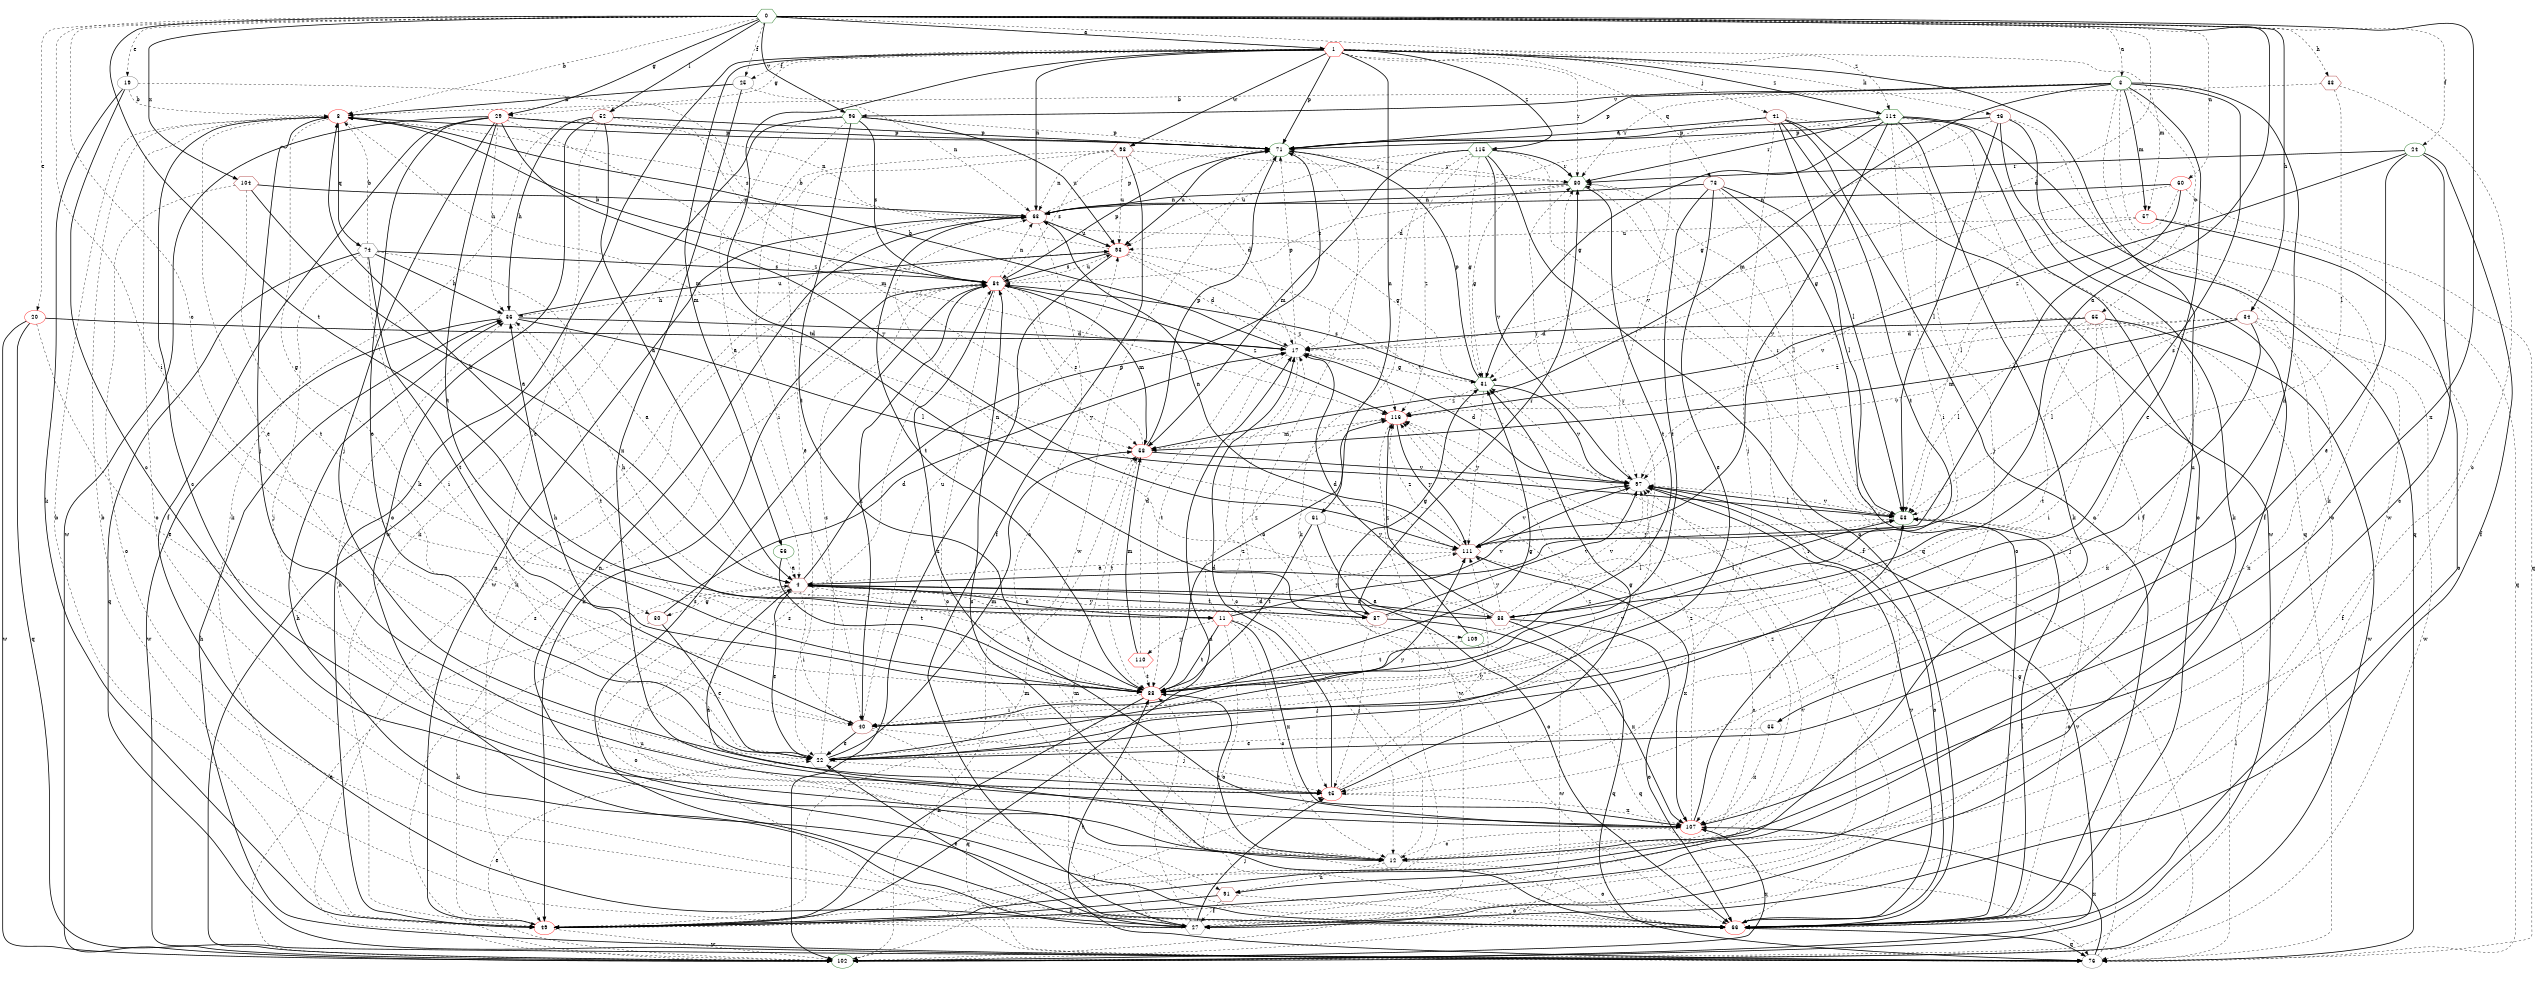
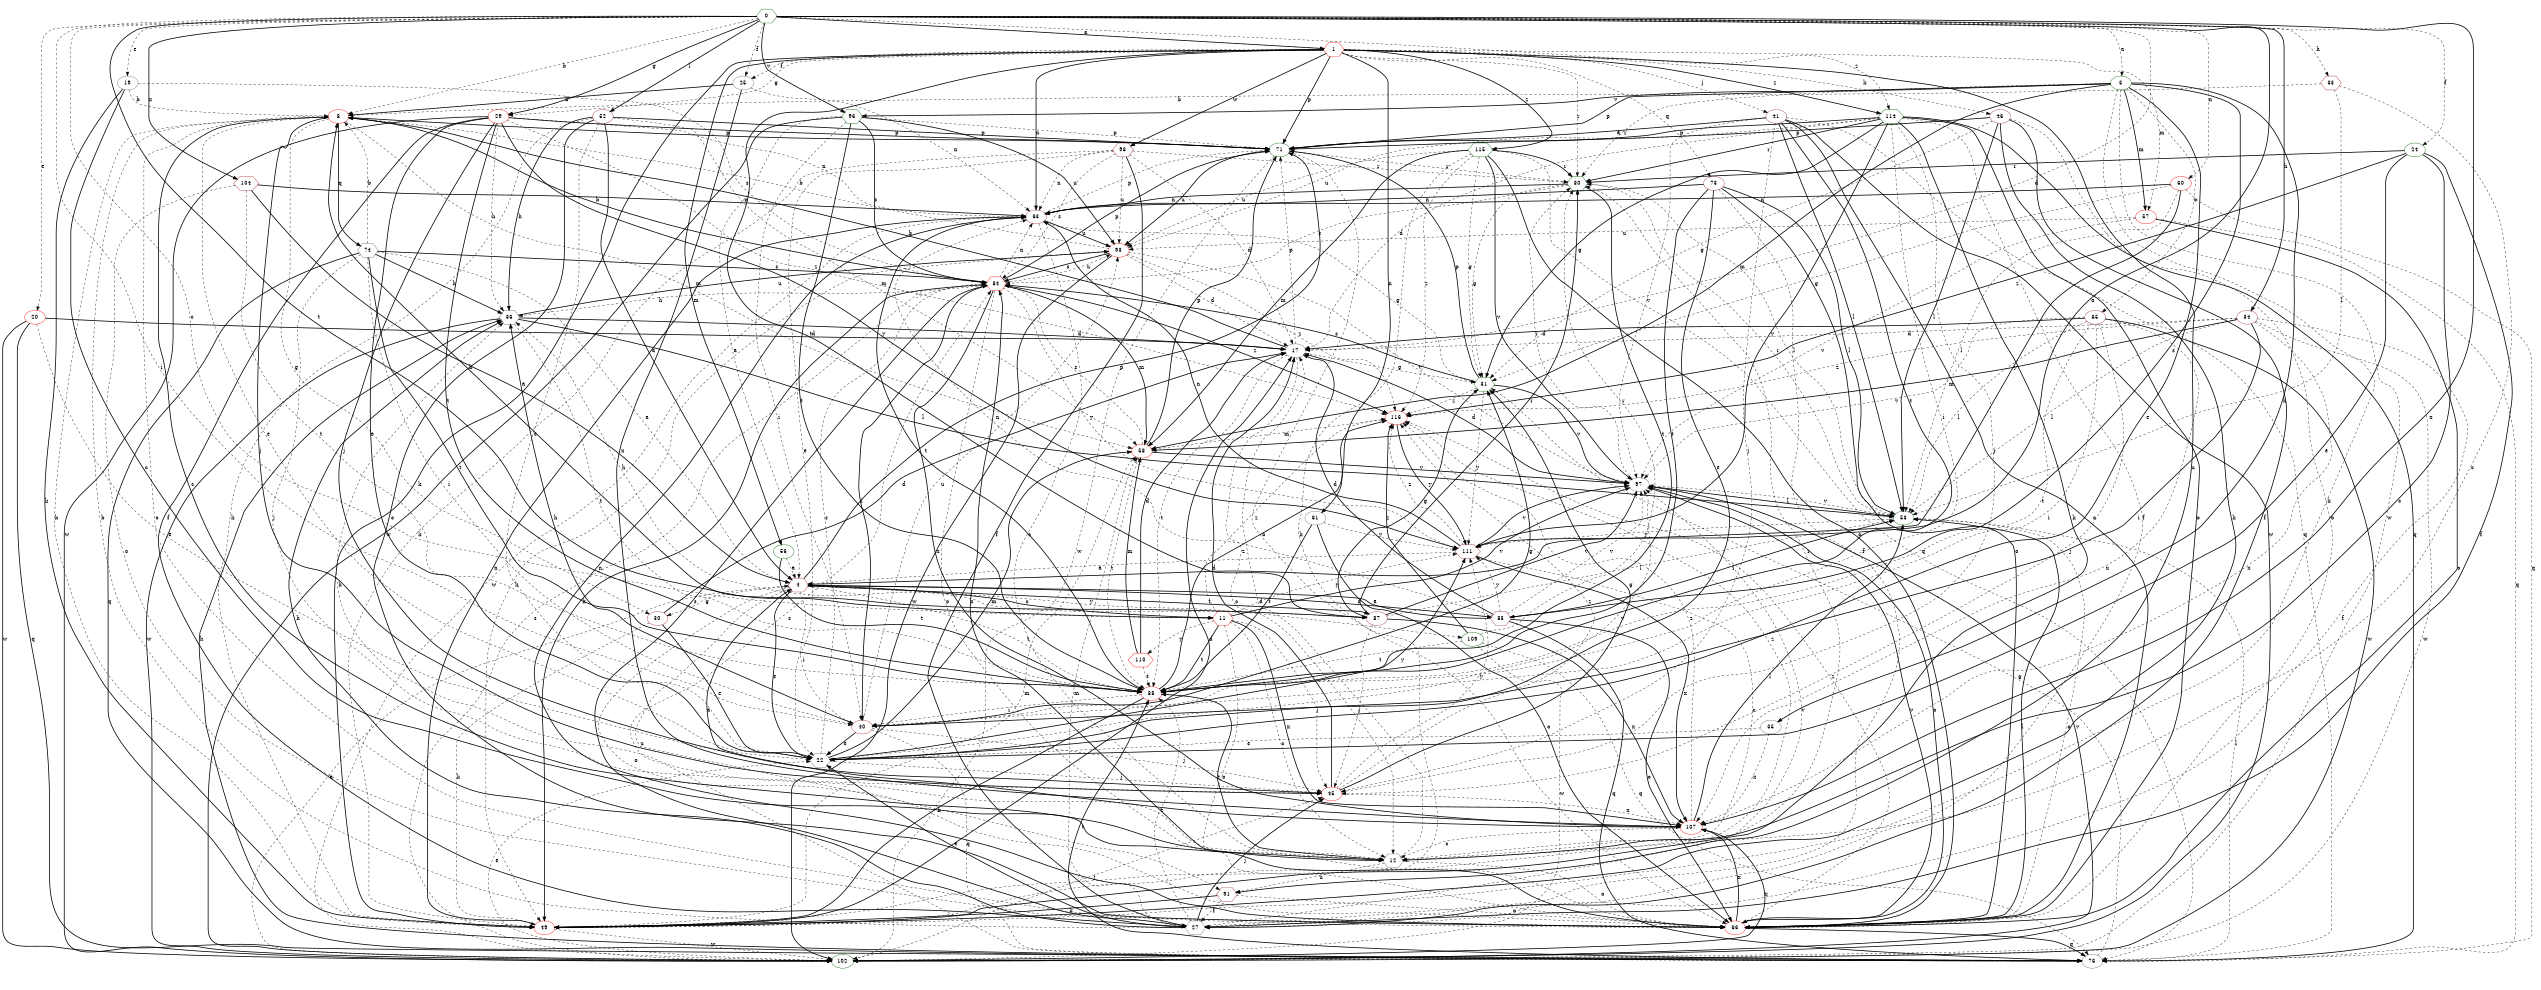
  strict digraph {
    node [color=red shape=ellipse]
    edge [style=dashed]
    0 [color=darkgreen shape=hexagon]
    1 [shape=hexagon]
    3 [color=darkgreen]
    4 [color=brown shape=hexagon]
    8
    11 [shape=hexagon]
    17 [color=gray40]
    19 [color=gray40]
    20
    24 [color=darkgreen]
    25 [color=gray40]
    29
    33 [color=brown shape=hexagon]
    34 [color=brown]
    40 [color=brown]
    52 [color=brown]
    60
    87 [color=brown]
    96 [color=darkgreen shape=hexagon]
    104 [color=brown shape=hexagon]
    107
    114 [color=darkgreen shape=hexagon]
    41 [color=brown]
    46 [color=brown]
    49
    56 [color=darkgreen]
    57
    61 [color=gray40]
    63 [color=brown]
    71 [color=darkgreen]
    73 [color=brown]
    80 [color=darkgreen shape=hexagon]
    91 [color=brown shape=hexagon]
    98 [color=brown shape=hexagon]
    115 [color=darkgreen shape=hexagon]
    22 [color=gray40 shape=hexagon]
    35 [color=gray40]
    58
    65 [color=brown]
    83 [color=brown shape=hexagon]
    102 [color=darkgreen]
    30 [color=brown]
    66
    88
    109 [color=darkgreen]
    12 [color=gray40 shape=hexagon]
    45
    74 [color=gray40 shape=hexagon]
    97 [color=gray40]
    110 [shape=hexagon]
    111 [color=brown shape=hexagon]
    116
    31 [color=darkgreen shape=hexagon]
    84 [shape=hexagon]
    76 [color=gray40]
    27 [color=gray40 shape=hexagon]
    36 [color=gray40 shape=hexagon]
    53 [color=darkgreen]
    93
    0 -> 1 [label=a style=bold]
    0 -> 3 [label=a]
    0 -> 4 [label=a style=bold]
    0 -> 8 [label=b]
    0 -> 11 [label=c]
    0 -> 17 [label=d]
    0 -> 19 [label=e]
    0 -> 20 [label=e]
    0 -> 24 [label=f]
    0 -> 25 [label=f]
    0 -> 29 [label=g style=bold]
    0 -> 33 [label=h]
    0 -> 34 [label=h style=bold]
    0 -> 40 [label=i]
    0 -> 52 [label=l style=bold]
    0 -> 60 [label=n]
    0 -> 87 [label=t style=bold]
    0 -> 96 [label=v style=bold]
    0 -> 104 [label=x style=bold]
    0 -> 107 [label=x style=bold]
    0 -> 114 [label=z]
    1 -> 25 [label=f]
    1 -> 29 [label=g]
    1 -> 87 [label=t style=bold]
    1 -> 114 [label=z style=bold]
    1 -> 41 [label=j]
    1 -> 46 [label=k]
    1 -> 49 [label=k style=bold]
    1 -> 56 [label=m style=bold]
    1 -> 57 [label=m]
    1 -> 61 [label=n style=bold]
    1 -> 63 [label=n style=bold]
    1 -> 71 [label=p style=bold]
    1 -> 73 [label=q]
    1 -> 80 [label=r]
    1 -> 91 [label=u style=bold]
    1 -> 98 [label=w style=bold]
    1 -> 115 [label=z style=bold]
    3 -> 96 [label=v style=bold]
    3 -> 49 [label=k]
    3 -> 57 [label=m style=bold]
    3 -> 71 [label=p style=bold]
    3 -> 80 [label=r]
    3 -> 22 [label=e style=bold]
    3 -> 35 [label=h style=bold]
    3 -> 58 [label=m style=bold]
    3 -> 65 [label=o]
    3 -> 83 [label=s style=bold]
    3 -> 102 [label=w]
    4 -> 11 [label=c style=bold]
    4 -> 40 [label=i]
    4 -> 87 [label=t style=bold]
    4 -> 71 [label=p style=bold]
    4 -> 91 [label=u]
    4 -> 22 [label=e style=bold]
    4 -> 83 [label=s style=bold]
    4 -> 30 [label=g]
    4 -> 66 [label=o]
    4 -> 88 [label=t]
    4 -> 109 [label=y]
    8 -> 71 [label=p style=bold]
    8 -> 22 [label=e]
    8 -> 58 [label=m]
    8 -> 30 [label=g]
    8 -> 66 [label=o]
    8 -> 12 [label=c style=bold]
    8 -> 45 [label=j style=bold]
    8 -> 74 [label=q style=bold]
    11 -> 8 [label=b style=bold]
    11 -> 107 [label=x style=bold]
    11 -> 66 [label=o]
    11 -> 88 [label=t style=bold]
    11 -> 12 [label=c]
    11 -> 45 [label=j]
    11 -> 97 [label=v style=bold]
    11 -> 110 [label=y]
    11 -> 111 [label=y]
    11 -> 116 [label=z]
    17 -> 8 [label=b style=bold]
    17 -> 71 [label=p]
    17 -> 88 [label=t]
    17 -> 12 [label=c]
    17 -> 31 [label=g]
    19 -> 8 [label=b]
    19 -> 49 [label=k style=bold]
    19 -> 12 [label=c style=bold]
    19 -> 84 [label=s]
    20 -> 17 [label=d style=bold]
    20 -> 22 [label=e]
    20 -> 102 [label=w style=bold]
    20 -> 76 [label=q style=bold]
    24 -> 80 [label=r style=bold]
    24 -> 22 [label=e style=bold]
    24 -> 12 [label=c style=bold]
    24 -> 116 [label=z style=bold]
    24 -> 27 [label=f style=bold]
    25 -> 8 [label=b style=bold]
    25 -> 107 [label=x style=bold]
    25 -> 63 [label=n]
    29 -> 63 [label=n]
    29 -> 71 [label=p style=bold]
    29 -> 22 [label=e style=bold]
    29 -> 102 [label=w style=bold]
    29 -> 88 [label=t style=bold]
    29 -> 45 [label=j style=bold]
    29 -> 111 [label=y style=bold]
    29 -> 116 [label=z]
    29 -> 27 [label=f style=bold]
    29 -> 36 [label=h]
    33 -> 8 [label=b]
    33 -> 12 [label=c]
    33 -> 53 [label=l]
    34 -> 17 [label=d]
    34 -> 40 [label=i style=bold]
    34 -> 107 [label=x]
    34 -> 58 [label=m style=bold]
    34 -> 102 [label=w]
    34 -> 116 [label=z]
    34 -> 27 [label=f]
    34 -> 53 [label=l]
    40 -> 22 [label=e style=bold]
    40 -> 45 [label=j]
    40 -> 31 [label=g style=bold]
    40 -> 76 [label=q]
    40 -> 36 [label=h style=bold]
    40 -> 93 [label=u]
    52 -> 4 [label=a style=bold]
    52 -> 49 [label=k]
    52 -> 71 [label=p style=bold]
    52 -> 22 [label=e]
    52 -> 58 [label=m]
    52 -> 66 [label=o style=bold]
    52 -> 36 [label=h style=bold]
    60 -> 63 [label=n style=bold]
    60 -> 111 [label=y style=bold]
    60 -> 31 [label=g]
    60 -> 76 [label=q]
    60 -> 53 [label=l]
    87 -> 107 [label=x style=bold]
    87 -> 80 [label=r style=bold]
    87 -> 45 [label=j]
    87 -> 97 [label=v style=bold]
    87 -> 31 [label=g style=bold]
    87 -> 36 [label=h]
    87 -> 53 [label=l]
    96 -> 4 [label=a]
    96 -> 40 [label=i]
    96 -> 71 [label=p]
    96 -> 102 [label=w style=bold]
    96 -> 88 [label=t style=bold]
    96 -> 84 [label=s style=bold]
    96 -> 93 [label=u style=bold]
    104 -> 4 [label=a style=bold]
    104 -> 63 [label=n style=bold]
    104 -> 66 [label=o]
    104 -> 88 [label=t]
    107 -> 4 [label=a style=bold]
    107 -> 12 [label=c]
    107 -> 116 [label=z]
    107 -> 53 [label=l style=bold]
    114 -> 17 [label=d]
    114 -> 40 [label=i]
    114 -> 49 [label=k style=bold]
    114 -> 71 [label=p style=bold]
    114 -> 80 [label=r style=bold]
    114 -> 66 [label=o style=bold]
    114 -> 45 [label=j]
    114 -> 111 [label=y style=bold]
    114 -> 31 [label=g style=bold]
    114 -> 76 [label=q style=bold]
    114 -> 27 [label=f]
+   114 -> 93 [label=u]
    41 -> 71 [label=a style=bold]
    41 -> 102 [label=w style=bold]
    41 -> 66 [label=o style=bold]
    41 -> 88 [label=t style=bold]
    41 -> 45 [label=j]
    41 -> 97 [label=v]
    41 -> 76 [label=q]
    41 -> 53 [label=l style=bold]
    46 -> 49 [label=k style=bold]
    46 -> 71 [label=p style=bold]
    46 -> 66 [label=o]
    46 -> 31 [label=g]
    46 -> 27 [label=f style=bold]
    46 -> 53 [label=l style=bold]
    49 -> 8 [label=b]
    49 -> 17 [label=d style=bold]
    49 -> 63 [label=n style=bold]
    49 -> 80 [label=r]
    49 -> 58 [label=m]
    49 -> 102 [label=w]
    56 -> 4 [label=a]
    56 -> 88 [label=t style=bold]
    57 -> 66 [label=o style=bold]
    57 -> 97 [label=v]
    57 -> 76 [label=q]
    57 -> 93 [label=u]
    61 -> 66 [label=o style=bold]
    61 -> 88 [label=t style=bold]
    61 -> 111 [label=y]
    63 -> 71 [label=p]
    63 -> 102 [label=w]
    63 -> 88 [label=t style=bold]
    63 -> 12 [label=c]
    63 -> 31 [label=g]
    63 -> 93 [label=u style=bold]
    71 -> 80 [label=r]
    71 -> 102 [label=w]
    71 -> 66 [label=o]
    71 -> 93 [label=u style=bold]
    73 -> 63 [label=n style=bold]
    73 -> 22 [label=e style=bold]
    73 -> 66 [label=o style=bold]
    73 -> 88 [label=t style=bold]
    73 -> 27 [label=f]
    73 -> 53 [label=l style=bold]
    80 -> 63 [label=n style=bold]
    80 -> 88 [label=t style=bold]
    80 -> 31 [label=g]
    80 -> 84 [label=s]
    80 -> 53 [label=l]
    91 -> 49 [label=k style=bold]
    91 -> 66 [label=o]
    91 -> 27 [label=f]
    98 -> 17 [label=d]
    98 -> 49 [label=k]
    98 -> 63 [label=n]
    98 -> 80 [label=r]
    98 -> 22 [label=e]
    98 -> 84 [label=s]
    98 -> 27 [label=f style=bold]
    98 -> 93 [label=u]
    115 -> 49 [label=k]
    115 -> 80 [label=r style=bold]
    115 -> 58 [label=m style=bold]
    115 -> 66 [label=o style=bold]
    115 -> 97 [label=v style=bold]
    115 -> 116 [label=z]
    115 -> 31 [label=g]
    115 -> 76 [label=q]
    115 -> 93 [label=u]
    22 -> 58 [label=m style=bold]
    22 -> 45 [label=j]
    22 -> 97 [label=v]
    22 -> 111 [label=y style=bold]
    22 -> 84 [label=s]
    35 -> 107 [label=x]
    35 -> 22 [label=e]
    58 -> 71 [label=p style=bold]
    58 -> 88 [label=t]
    58 -> 97 [label=v style=bold]
    58 -> 84 [label=s]
    65 -> 17 [label=d style=bold]
    65 -> 40 [label=i]
    65 -> 107 [label=x]
    65 -> 102 [label=w style=bold]
    65 -> 88 [label=t]
    65 -> 45 [label=j]
    65 -> 97 [label=v]
    65 -> 53 [label=l]
    83 -> 4 [label=a style=bold]
    83 -> 17 [label=d style=bold]
    83 -> 63 [label=n]
    83 -> 66 [label=o style=bold]
    83 -> 97 [label=v]
    83 -> 111 [label=y]
    83 -> 76 [label=q style=bold]
    83 -> 53 [label=l style=bold]
    102 -> 4 [label=a]
    102 -> 107 [label=x style=bold]
    102 -> 22 [label=e]
    102 -> 45 [label=j]
    102 -> 97 [label=v style=bold]
    102 -> 84 [label=s]
    30 -> 17 [label=d style=bold]
    30 -> 49 [label=k]
    30 -> 22 [label=e style=bold]
    66 -> 63 [label=n style=bold]
    66 -> 97 [label=v style=bold]
    66 -> 116 [label=z]
    66 -> 84 [label=s style=bold]
    66 -> 76 [label=q style=bold]
    66 -> 53 [label=l style=bold]
    88 -> 40 [label=i]
    88 -> 49 [label=k style=bold]
    88 -> 116 [label=z style=bold]
    109 -> 80 [label=r]
    109 -> 102 [label=w]
    109 -> 88 [label=t]
    109 -> 116 [label=z style=bold]
    109 -> 76 [label=q]
    12 -> 17 [label=d]
    12 -> 91 [label=u]
    12 -> 66 [label=o]
    12 -> 88 [label=t style=bold]
    12 -> 116 [label=z]
    12 -> 36 [label=h]
    45 -> 17 [label=d style=bold]
    45 -> 107 [label=x]
    45 -> 111 [label=y]
    45 -> 116 [label=z]
    45 -> 31 [label=g style=bold]
    74 -> 4 [label=a]
    74 -> 8 [label=b]
    74 -> 40 [label=i]
    74 -> 88 [label=t style=bold]
    74 -> 45 [label=j]
    74 -> 84 [label=s style=bold]
    74 -> 76 [label=q style=bold]
    74 -> 36 [label=h style=bold]
    97 -> 17 [label=d style=bold]
    97 -> 80 [label=r]
    97 -> 66 [label=o style=bold]
    97 -> 53 [label=l style=bold]
-   110 -> 17 [label=d]
+   110 -> 17 [label=d style=bold]
    110 -> 58 [label=m style=bold]
    110 -> 88 [label=t]
    111 -> 4 [label=a]
    111 -> 107 [label=x style=bold]
    111 -> 63 [label=n style=bold]
    111 -> 12 [label=c]
    111 -> 97 [label=v style=bold]
    111 -> 116 [label=z]
    116 -> 58 [label=m]
-   116 -> 102 [label=w]
    116 -> 111 [label=y style=bold]
    31 -> 71 [label=p style=bold]
    31 -> 97 [label=v style=bold]
    31 -> 111 [label=y]
    31 -> 116 [label=z]
    31 -> 84 [label=s style=bold]
    84 -> 8 [label=b style=bold]
    84 -> 40 [label=i style=bold]
    84 -> 107 [label=x style=bold]
    84 -> 49 [label=k style=bold]
    84 -> 63 [label=n]
    84 -> 71 [label=p style=bold]
    84 -> 58 [label=m style=bold]
    84 -> 66 [label=o]
    84 -> 111 [label=y]
    84 -> 116 [label=z style=bold]
    84 -> 36 [label=h]
    84 -> 93 [label=u]
-   76 -> 107 [label=x style=bold]
+   66 -> 107 [label=x style=bold]
    76 -> 88 [label=t style=bold]
    76 -> 31 [label=g]
    76 -> 84 [label=s]
    76 -> 36 [label=h style=bold]
    76 -> 53 [label=l]
    27 -> 8 [label=b]
    27 -> 22 [label=e style=bold]
    27 -> 58 [label=m]
    27 -> 88 [label=t]
    27 -> 45 [label=j style=bold]
    27 -> 97 [label=v]
    27 -> 84 [label=s style=bold]
    27 -> 36 [label=h style=bold]
    36 -> 17 [label=d style=bold]
    36 -> 102 [label=w style=bold]
    36 -> 88 [label=t]
    36 -> 53 [label=l style=bold]
    36 -> 93 [label=u style=bold]
    53 -> 80 [label=r]
    53 -> 66 [label=o]
    53 -> 97 [label=v]
    53 -> 111 [label=y]
    93 -> 8 [label=b]
    93 -> 17 [label=d]
    93 -> 49 [label=k]
    93 -> 102 [label=w style=bold]
    93 -> 97 [label=v]
    93 -> 116 [label=z]
    93 -> 84 [label=s style=bold]
  }
